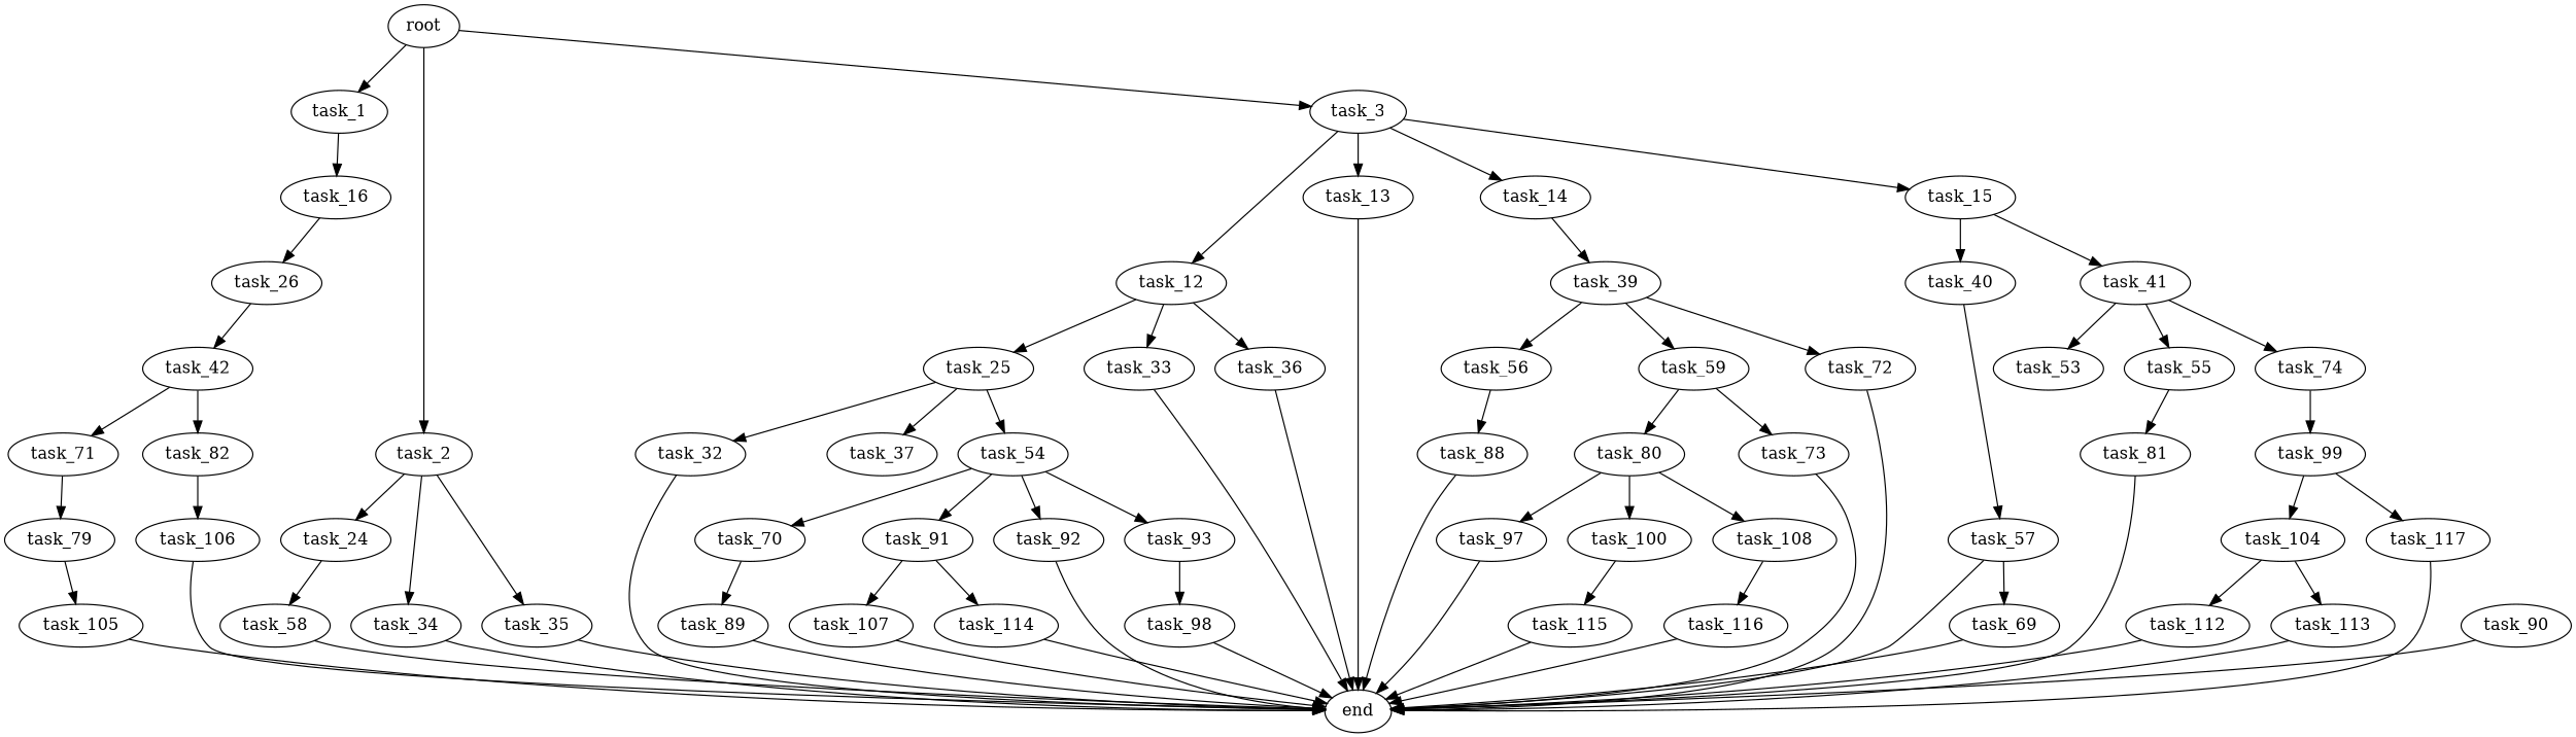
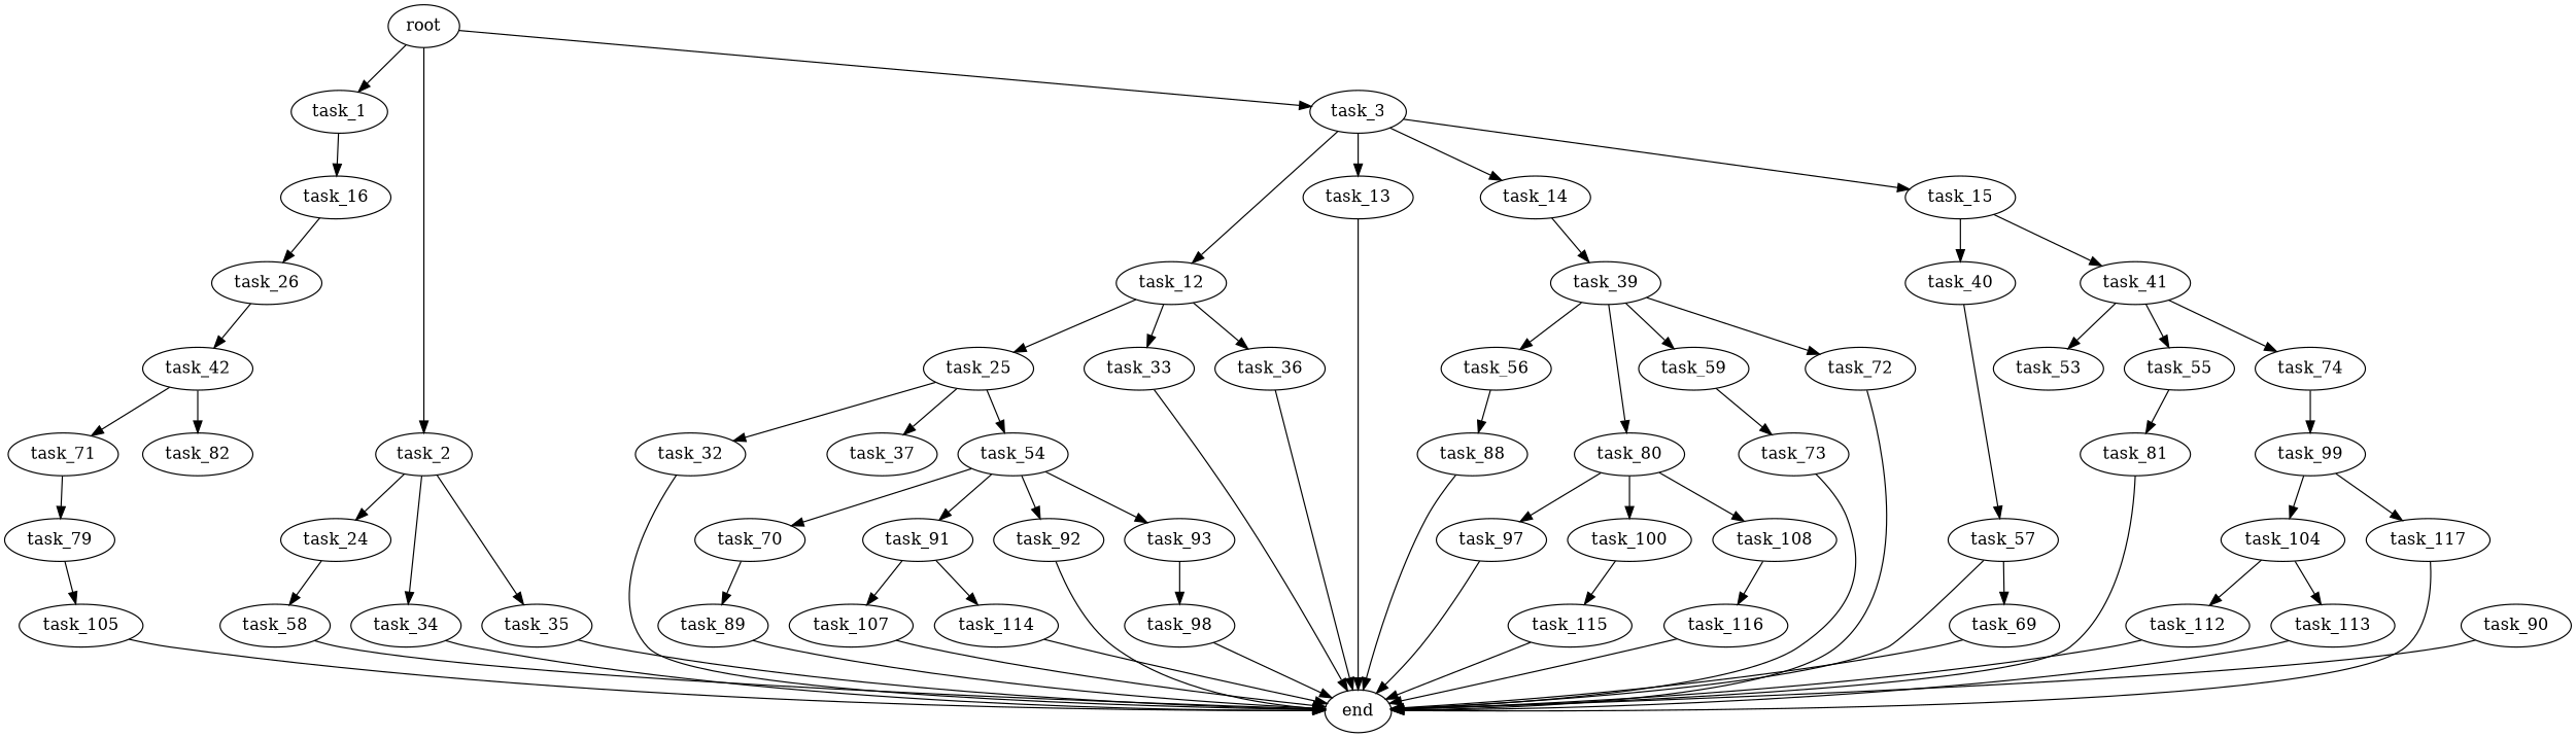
  digraph {
    root
    task_1
    task_2
    task_3
    task_16
    task_24
    task_34
    task_35
    task_12
    task_13
    task_14
    task_15
    task_26
    task_58
    end
    task_25
    task_33
    task_36
    task_39
    task_40
    task_41
    task_32
    task_37
    task_54
    task_56
    task_59
    task_72
    task_80
    task_57
    task_53
    task_55
    task_74
    task_42
    task_70
    task_91
    task_92
    task_93
    task_71
    task_82
    task_88
    task_73
    task_97
    task_100
    task_108
    task_69
    task_81
    task_99
    task_79
-   task_106
    task_89
    task_107
    task_114
    task_98
    task_90
    task_105
    task_104
    task_117
    task_115
    task_116
    task_112
    task_113
    root -> task_1
    root -> task_2
    root -> task_3
    task_1 -> task_16
    task_2 -> task_24
    task_2 -> task_34
    task_2 -> task_35
    task_3 -> task_12
    task_3 -> task_13
    task_3 -> task_14
    task_3 -> task_15
    task_16 -> task_26
    task_24 -> task_58
    task_34 -> end
    task_35 -> end
    task_12 -> task_25
    task_12 -> task_33
    task_12 -> task_36
    task_13 -> end
    task_14 -> task_39
    task_15 -> task_40
    task_15 -> task_41
    task_26 -> task_42
    task_58 -> end
    task_25 -> task_32
    task_25 -> task_37
    task_25 -> task_54
    task_33 -> end
    task_36 -> end
    task_39 -> task_56
    task_39 -> task_59
    task_39 -> task_72
-   task_59 -> task_80
+   task_39 -> task_80
    task_40 -> task_57
    task_41 -> task_53
    task_41 -> task_55
    task_41 -> task_74
    task_32 -> end
    task_54 -> task_70
    task_54 -> task_91
    task_54 -> task_92
    task_54 -> task_93
    task_56 -> task_88
    task_59 -> task_73
    task_72 -> end
    task_80 -> task_97
    task_80 -> task_100
    task_80 -> task_108
    task_57 -> end
    task_57 -> task_69
    task_55 -> task_81
    task_74 -> task_99
    task_42 -> task_71
    task_42 -> task_82
    task_70 -> task_89
    task_91 -> task_107
    task_91 -> task_114
    task_92 -> end
    task_93 -> task_98
    task_71 -> task_79
-   task_82 -> task_106
    task_88 -> end
    task_73 -> end
    task_97 -> end
    task_100 -> task_115
    task_108 -> task_116
    task_69 -> end
    task_81 -> end
    task_99 -> task_104
    task_99 -> task_117
    task_79 -> task_105
-   task_106 -> end
    task_89 -> end
    task_107 -> end
    task_114 -> end
    task_98 -> end
    task_90 -> end
    task_105 -> end
    task_104 -> task_112
    task_104 -> task_113
    task_117 -> end
    task_115 -> end
    task_116 -> end
    task_112 -> end
    task_113 -> end
  }
